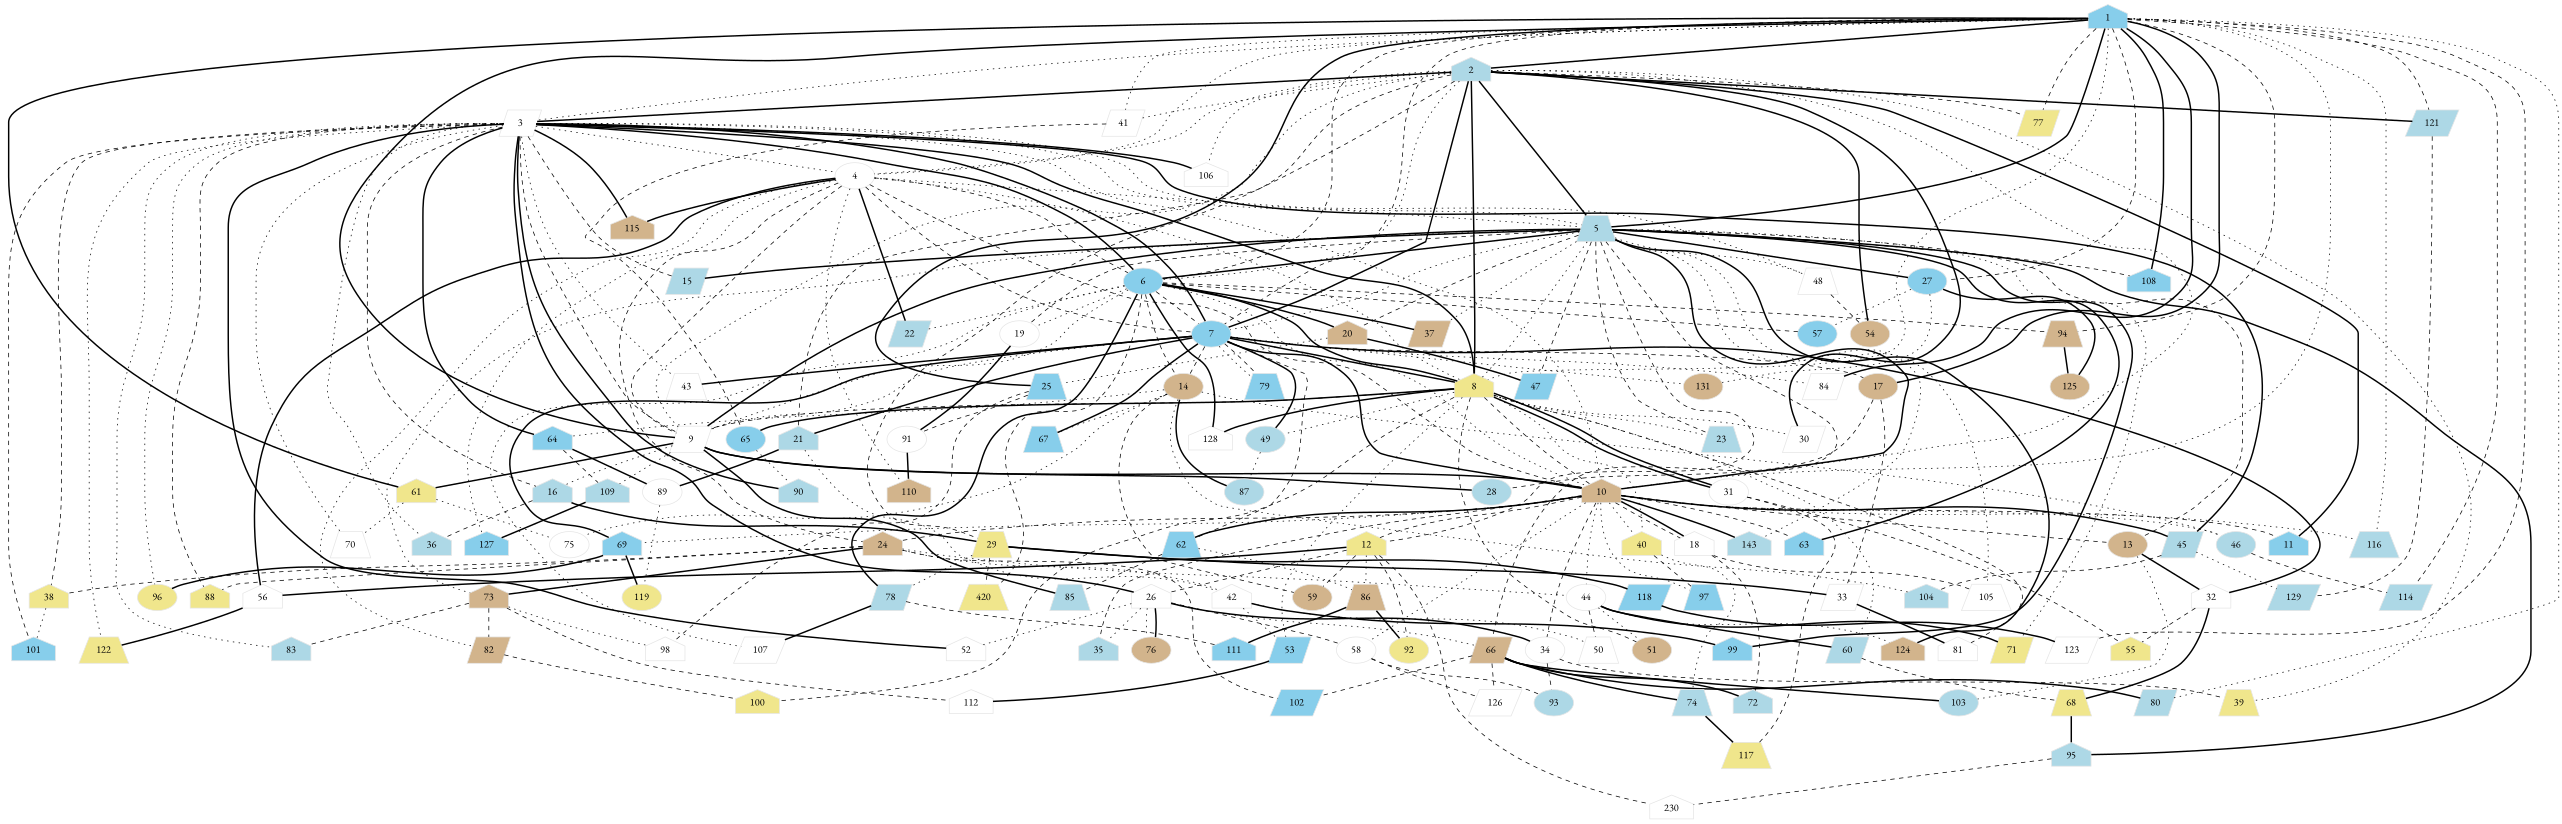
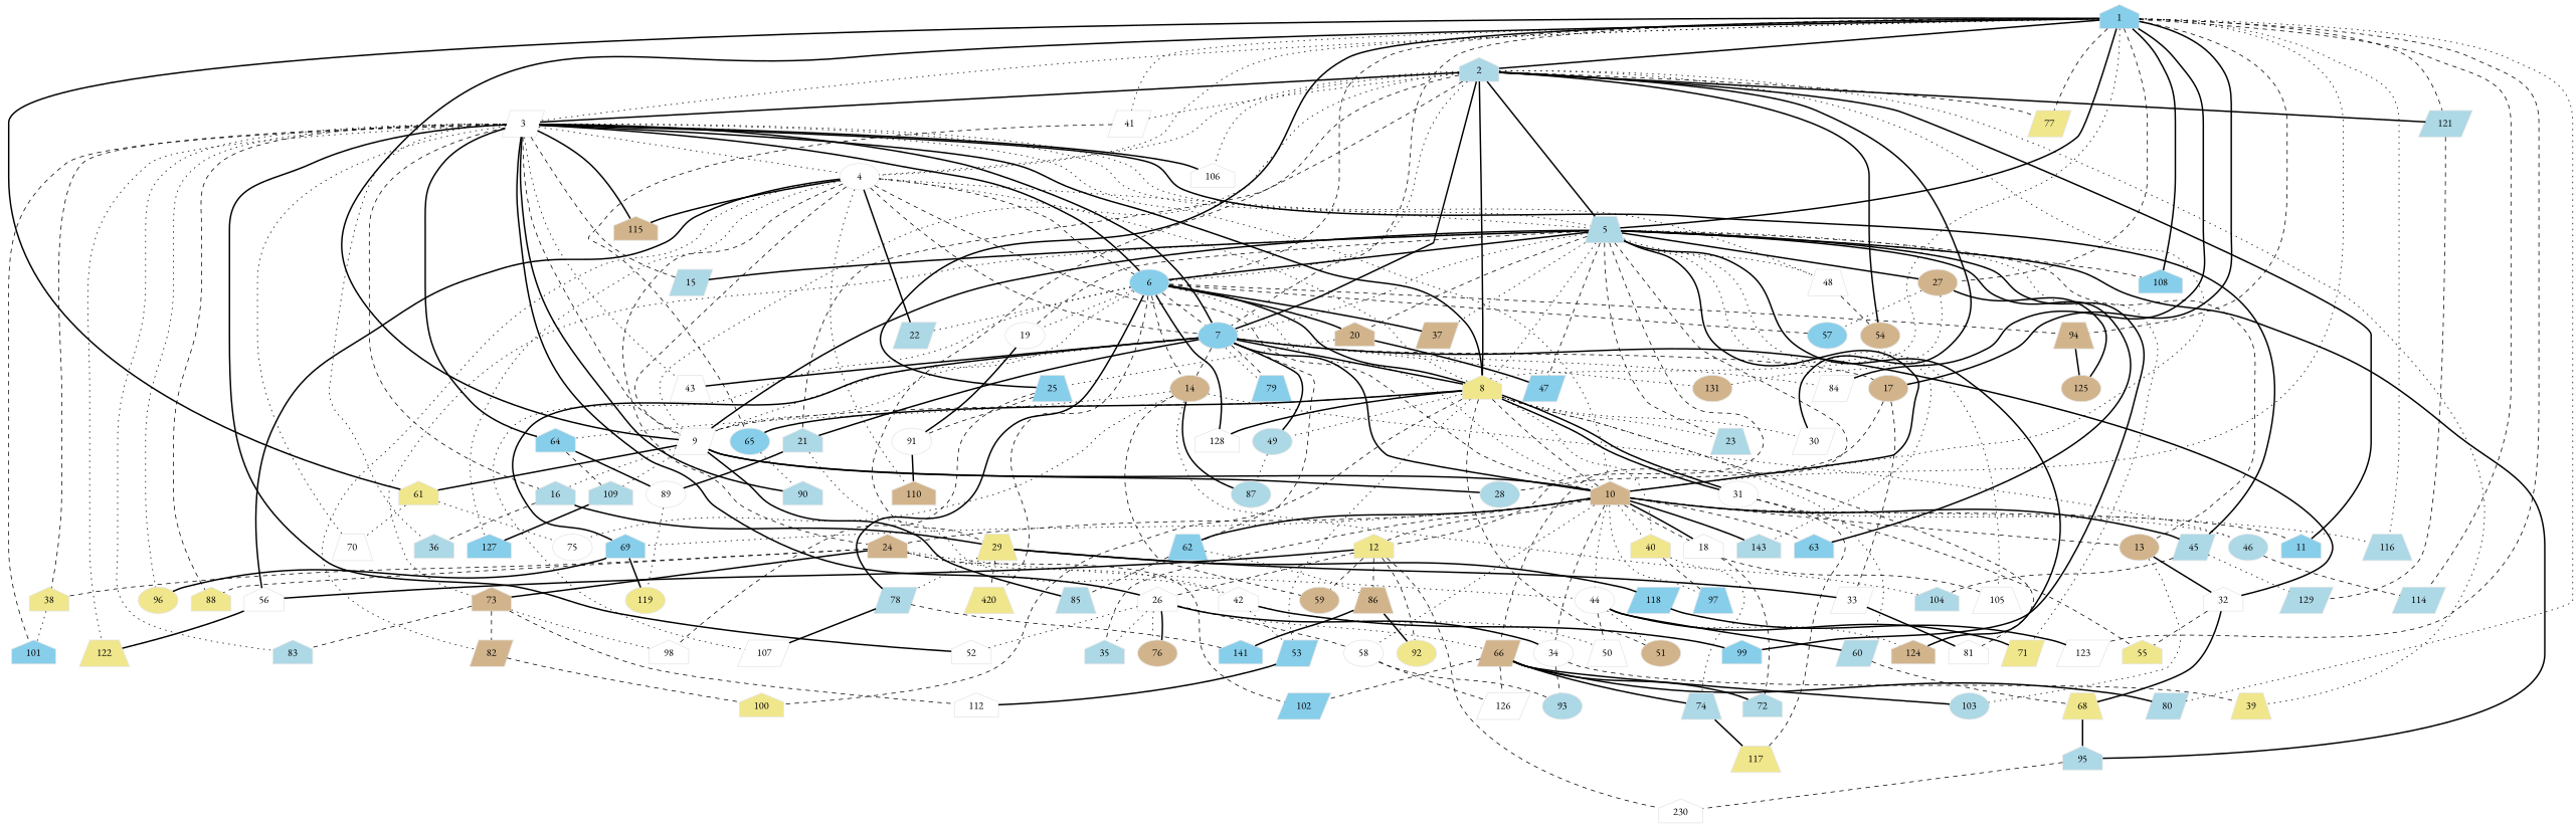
  graph {
    fontname="EB Garamond"
    node [color=gray90 fillcolor=white fontname="EB Garamond" shape=house style=filled]
    edge [fontname="EB Garamond" style=bold]
    1 [fillcolor=skyblue]
    2 [fillcolor=lightblue]
    3 [shape=parallelogram]
    4 [shape=ellipse]
    5 [fillcolor=lightblue shape=trapezium]
    6 [fillcolor=skyblue shape=ellipse]
    7 [fillcolor=skyblue shape=ellipse]
    8 [fillcolor=khaki]
    9 [shape=parallelogram]
    10 [fillcolor=tan]
    17 [fillcolor=tan shape=ellipse]
    25 [fillcolor=skyblue shape=trapezium]
-   27 [fillcolor=skyblue shape=ellipse]
+   27 [fillcolor=tan shape=ellipse]
    41 [shape=parallelogram]
    61 [fillcolor=khaki]
    77 [fillcolor=khaki shape=parallelogram]
    80 [fillcolor=lightblue shape=parallelogram]
    84 [shape=parallelogram]
    94 [fillcolor=tan shape=trapezium]
    108 [fillcolor=skyblue]
    114 [fillcolor=lightblue shape=parallelogram]
    116 [fillcolor=lightblue shape=trapezium]
    121 [fillcolor=lightblue shape=parallelogram]
    123 [shape=parallelogram]
    11 [fillcolor=skyblue]
    21 [fillcolor=lightblue]
    29 [fillcolor=khaki shape=trapezium]
    30 [shape=parallelogram]
    39 [fillcolor=khaki shape=trapezium]
    54 [fillcolor=tan shape=ellipse]
    106
    15 [fillcolor=lightblue shape=parallelogram]
    16 [fillcolor=lightblue]
    26
    36 [fillcolor=lightblue]
    38 [fillcolor=khaki]
    43 [shape=trapezium]
    45 [fillcolor=lightblue shape=parallelogram]
    48 [shape=trapezium]
    52
    64 [fillcolor=skyblue]
    70 [shape=trapezium]
    83 [fillcolor=lightblue]
    88 [fillcolor=khaki]
    90 [fillcolor=lightblue]
    96 [fillcolor=khaki shape=ellipse]
    101 [fillcolor=skyblue]
    115 [fillcolor=tan]
    122 [fillcolor=khaki shape=trapezium]
    22 [fillcolor=lightblue shape=parallelogram]
    24 [fillcolor=tan]
    56
    82 [fillcolor=tan shape=parallelogram]
    110 [fillcolor=tan]
    127 [fillcolor=skyblue]
    12 [fillcolor=khaki]
    13 [fillcolor=tan shape=ellipse]
    19 [shape=ellipse]
    20 [fillcolor=tan]
    23 [fillcolor=lightblue shape=trapezium]
    37 [fillcolor=tan shape=parallelogram]
    47 [fillcolor=skyblue shape=parallelogram]
    63 [fillcolor=skyblue]
    66 [fillcolor=tan shape=parallelogram]
    71 [fillcolor=khaki shape=parallelogram]
    73 [fillcolor=tan]
    95 [fillcolor=lightblue]
    99 [fillcolor=skyblue]
    105 [shape=trapezium]
    n70 [fillcolor=lightblue label=143]
    124 [fillcolor=tan]
    14 [fillcolor=tan shape=ellipse]
    57 [fillcolor=skyblue shape=ellipse]
    78 [fillcolor=lightblue shape=parallelogram]
    107 [shape=parallelogram]
    n76 [fillcolor=khaki label=420 shape=trapezium]
    128
    32
    49 [fillcolor=lightblue shape=ellipse]
    62 [fillcolor=skyblue shape=trapezium]
-   67 [fillcolor=skyblue shape=trapezium]
    69 [fillcolor=skyblue]
    79 [fillcolor=skyblue shape=trapezium]
    131 [fillcolor=tan shape=ellipse]
    31 [shape=ellipse]
    40 [fillcolor=khaki]
    51 [fillcolor=tan shape=ellipse]
    53 [fillcolor=skyblue shape=parallelogram]
    60 [fillcolor=lightblue shape=parallelogram]
    65 [fillcolor=skyblue shape=ellipse]
    81
    100 [fillcolor=khaki]
    28 [fillcolor=lightblue shape=ellipse]
    85 [fillcolor=lightblue shape=trapezium]
    109 [fillcolor=lightblue]
    18
    34 [shape=ellipse]
    35 [fillcolor=lightblue]
    44 [shape=ellipse]
    46 [fillcolor=lightblue shape=ellipse]
    58 [shape=ellipse]
    97 [fillcolor=skyblue shape=trapezium]
    33 [shape=parallelogram]
    91 [shape=ellipse]
    98
    125 [fillcolor=tan shape=ellipse]
    75 [shape=ellipse]
    129 [fillcolor=lightblue shape=parallelogram]
    42
    89 [shape=ellipse]
    118 [fillcolor=skyblue shape=parallelogram]
    76 [fillcolor=tan shape=ellipse]
    104 [fillcolor=lightblue]
    102 [fillcolor=skyblue shape=parallelogram]
    59 [fillcolor=tan shape=ellipse]
    86 [fillcolor=tan shape=trapezium]
    92 [fillcolor=khaki shape=ellipse]
    n118 [label=230]
    103 [fillcolor=lightblue shape=ellipse]
    72 [fillcolor=lightblue]
    74 [fillcolor=lightblue shape=trapezium]
    126 [shape=parallelogram]
    112
    87 [fillcolor=lightblue shape=ellipse]
-   111 [fillcolor=skyblue]
+   111 [fillcolor=skyblue label=141]
    55 [fillcolor=khaki]
    68 [fillcolor=khaki shape=trapezium]
    119 [fillcolor=khaki shape=ellipse]
    117 [fillcolor=khaki shape=trapezium]
    93 [fillcolor=lightblue shape=ellipse]
    50 [shape=trapezium]
    1 -- 2
    1 -- 3 [style=dotted]
    1 -- 4 [style=dotted]
    1 -- 5
    1 -- 6 [style=dashed]
    1 -- 7 [style=dashed]
    1 -- 8 [style=dotted]
    1 -- 9
    1 -- 10 [style=dotted]
    1 -- 17
    1 -- 25
    1 -- 27 [style=dashed]
    1 -- 41 [style=dotted]
    1 -- 61
    1 -- 77 [style=dashed]
    1 -- 80 [style=dotted]
    1 -- 84
    1 -- 94 [style=dashed]
    1 -- 108
    1 -- 114 [style=dashed]
    1 -- 116 [style=dotted]
    1 -- 121 [style=dashed]
    1 -- 123 [style=dashed]
    2 -- 3
    2 -- 4 [style=dotted]
    2 -- 5
    2 -- 6 [style=dotted]
    2 -- 7
    2 -- 8
    2 -- 9 [style=dotted]
    2 -- 10 [style=dotted]
    2 -- 41 [style=dotted]
    2 -- 77 [style=dashed]
    2 -- 121
    2 -- 11
    2 -- 21 [style=dashed]
    2 -- 29 [style=dashed]
    2 -- 30
    2 -- 39 [style=dotted]
    2 -- 54
    2 -- 106 [style=dotted]
    3 -- 4 [style=dotted]
    3 -- 5 [style=dotted]
    3 -- 6
    3 -- 7
    3 -- 8
    3 -- 9 [style=dashed]
    3 -- 10 [style=dotted]
    3 -- 106
    3 -- 15 [style=dashed]
    3 -- 16 [style=dashed]
    3 -- 26
    3 -- 36 [style=dotted]
    3 -- 38 [style=dashed]
    3 -- 43 [style=dotted]
    3 -- 45
    3 -- 48 [style=dotted]
    3 -- 52
    3 -- 64
    3 -- 70 [style=dotted]
    3 -- 83 [style=dotted]
    3 -- 88 [style=dashed]
    3 -- 90
    3 -- 96 [style=dotted]
    3 -- 101 [style=dashed]
    3 -- 115
    3 -- 122 [style=dotted]
    4 -- 5 [style=dotted]
    4 -- 6 [style=dashed]
    4 -- 7 [style=dashed]
    4 -- 8 [style=dotted]
    4 -- 9 [style=dashed]
    4 -- 10 [style=dashed]
    4 -- 115
    4 -- 22
    4 -- 24 [style=dashed]
    4 -- 56
    4 -- 82 [style=dotted]
    4 -- 110 [style=dotted]
    4 -- 127 [style=dotted]
    5 -- 6
    5 -- 7 [style=dotted]
    5 -- 8 [style=dotted]
    5 -- 9
    5 -- 10
    5 -- 27
    5 -- 108 [style=dashed]
    5 -- 15
    5 -- 48 [style=dotted]
    5 -- 12 [style=dashed]
    5 -- 13 [style=dashed]
    5 -- 19 [style=dashed]
    5 -- 20 [style=dashed]
    5 -- 23 [style=dashed]
    5 -- 37 [style=dotted]
    5 -- 47 [style=dashed]
    5 -- 63
    5 -- 66 [style=dashed]
    5 -- 71 [style=dotted]
    5 -- 73 [style=dotted]
    5 -- 95
    5 -- 99
    5 -- 105 [style=dotted]
    5 -- n70 [style=dotted]
    5 -- 124
    6 -- 7 [style=dashed]
    6 -- 8
    6 -- 9 [style=dotted]
    6 -- 10 [style=dotted]
    6 -- 94 [style=dashed]
    6 -- 22 [style=dotted]
    6 -- 19 [style=dotted]
    6 -- 20
    6 -- 37
    6 -- 14 [style=dashed]
    6 -- 57 [style=dashed]
    6 -- 78
    6 -- 107 [style=dotted]
    6 -- n76 [style=dashed]
    6 -- 128
    7 -- 8
    7 -- 9 [style=dotted]
    7 -- 10
    7 -- 17 [style=dashed]
    7 -- 84 [style=dotted]
    7 -- 21
    7 -- 43
    7 -- 14 [style=dashed]
    7 -- 32
    7 -- 49
    7 -- 62 [style=dashed]
-   7 -- 67
    7 -- 69
    7 -- 79 [style=dotted]
    7 -- 79 [style=dashed]
    7 -- 131 [style=dotted]
    8 -- 9 [style=dashed]
    8 -- 10 [style=dashed]
    8 -- 30 [style=dotted]
    8 -- 23 [style=dotted]
    8 -- 128
    8 -- 49 [style=dotted]
    8 -- 31
    8 -- 31
    8 -- 40 [style=dotted]
    8 -- 51 [style=dashed]
    8 -- 53 [style=dotted]
    8 -- 60 [style=dotted]
    8 -- 65
    8 -- 81 [style=dashed]
    8 -- 100 [style=dashed]
    9 -- 10
    9 -- 61
    9 -- 16 [style=dotted]
    9 -- 28
    9 -- 85
    9 -- 109 [style=dotted]
    10 -- 116 [style=dotted]
    10 -- 11 [style=dashed]
    10 -- 45
    10 -- 24 [style=dashed]
    10 -- 12 [style=dashed]
    10 -- 13 [style=dashed]
    10 -- 63 [style=dashed]
    10 -- n70
    10 -- 62
    10 -- 69 [style=dotted]
    10 -- 40 [style=dotted]
    10 -- 18 [style=dashed]
    10 -- 18
    10 -- 34 [style=dashed]
    10 -- 35 [style=dashed]
    10 -- 44 [style=dotted]
    10 -- 46 [style=dotted]
    10 -- 58 [style=dotted]
    10 -- 97 [style=dotted]
    17 -- 28 [style=dashed]
    17 -- 33 [style=dashed]
    25 -- 91 [style=dashed]
    25 -- 98 [style=dashed]
    27 -- 57 [style=dotted]
    27 -- 131 [style=dotted]
    27 -- 125
    41 -- 65 [style=dashed]
    61 -- 70 [style=dotted]
    61 -- 75 [style=dotted]
    94 -- 125
    121 -- 129 [style=dashed]
    21 -- 42 [style=dotted]
    21 -- 89
    29 -- 78 [style=dotted]
    29 -- n76 [style=dashed]
    29 -- 33
    29 -- 118
    16 -- 29
    16 -- 36 [style=dashed]
    26 -- 52 [style=dotted]
    26 -- 66 [style=dotted]
    26 -- 34
    26 -- 35 [style=dotted]
    26 -- 58 [style=dashed]
    26 -- 76 [style=dotted]
    26 -- 76
    38 -- 101 [style=dotted]
    45 -- 129 [style=dotted]
    45 -- 104 [style=dashed]
    48 -- 54 [style=dashed]
    64 -- 109 [style=dashed]
    64 -- 89
    24 -- 38 [style=dashed]
    24 -- 88 [style=dashed]
    24 -- 73
    24 -- 44 [style=dotted]
    24 -- 42 [style=dotted]
    24 -- 102 [style=dashed]
    56 -- 122
    82 -- 100 [style=dashed]
    12 -- 26 [style=dashed]
    12 -- 56
    12 -- 59 [style=dashed]
-   12 -- 86 [style=dotted]
+   12 -- 86 [style=dashed]
    12 -- 92 [style=dashed]
    12 -- n118 [style=dashed]
    13 -- 32
    13 -- 103 [style=dotted]
    19 -- 91
    20 -- 25 [style=dotted]
    20 -- 47
    66 -- 80
    66 -- 102 [style=dashed]
    66 -- 103
    66 -- 72
    66 -- 74
    66 -- 126 [style=dashed]
    73 -- 83 [style=dashed]
    73 -- 82 [style=dashed]
    73 -- 98 [style=dotted]
    73 -- 112 [style=dashed]
    95 -- n118 [style=dashed]
    14 -- 64 [style=dotted]
-   14 -- 67 [style=dotted]
    14 -- 46 [style=dotted]
    14 -- 75 [style=dotted]
    14 -- 104 [style=dotted]
    14 -- 59 [style=dashed]
    14 -- 87
    78 -- 107
    78 -- 111 [style=dashed]
    32 -- 55 [style=dashed]
    32 -- 68
    49 -- 87 [style=dotted]
    62 -- 85 [style=dashed]
    62 -- 86 [style=dotted]
    69 -- 96
    69 -- 119
    31 -- 55 [style=dashed]
    31 -- 117 [style=dashed]
    40 -- 97 [style=dashed]
    40 -- 74 [style=dotted]
    53 -- 112
    60 -- 68 [style=dashed]
    65 -- 90 [style=dotted]
    109 -- 127
    18 -- 105 [style=dashed]
    18 -- 72 [style=dashed]
    34 -- 39 [style=dashed]
    34 -- 93 [style=dashed]
    44 -- 71
    44 -- 124 [style=dotted]
    44 -- 51 [style=dotted]
    44 -- 60
    44 -- 50 [style=dashed]
    46 -- 114 [style=dashed]
    58 -- 126 [style=dashed]
    58 -- 93 [style=dashed]
    33 -- 81
    91 -- 110
    42 -- 99
    42 -- 53 [style=dotted]
    42 -- 50 [style=dotted]
    89 -- 119 [style=dotted]
    118 -- 123
    86 -- 92
    86 -- 111
    74 -- 117
    68 -- 95
  }
